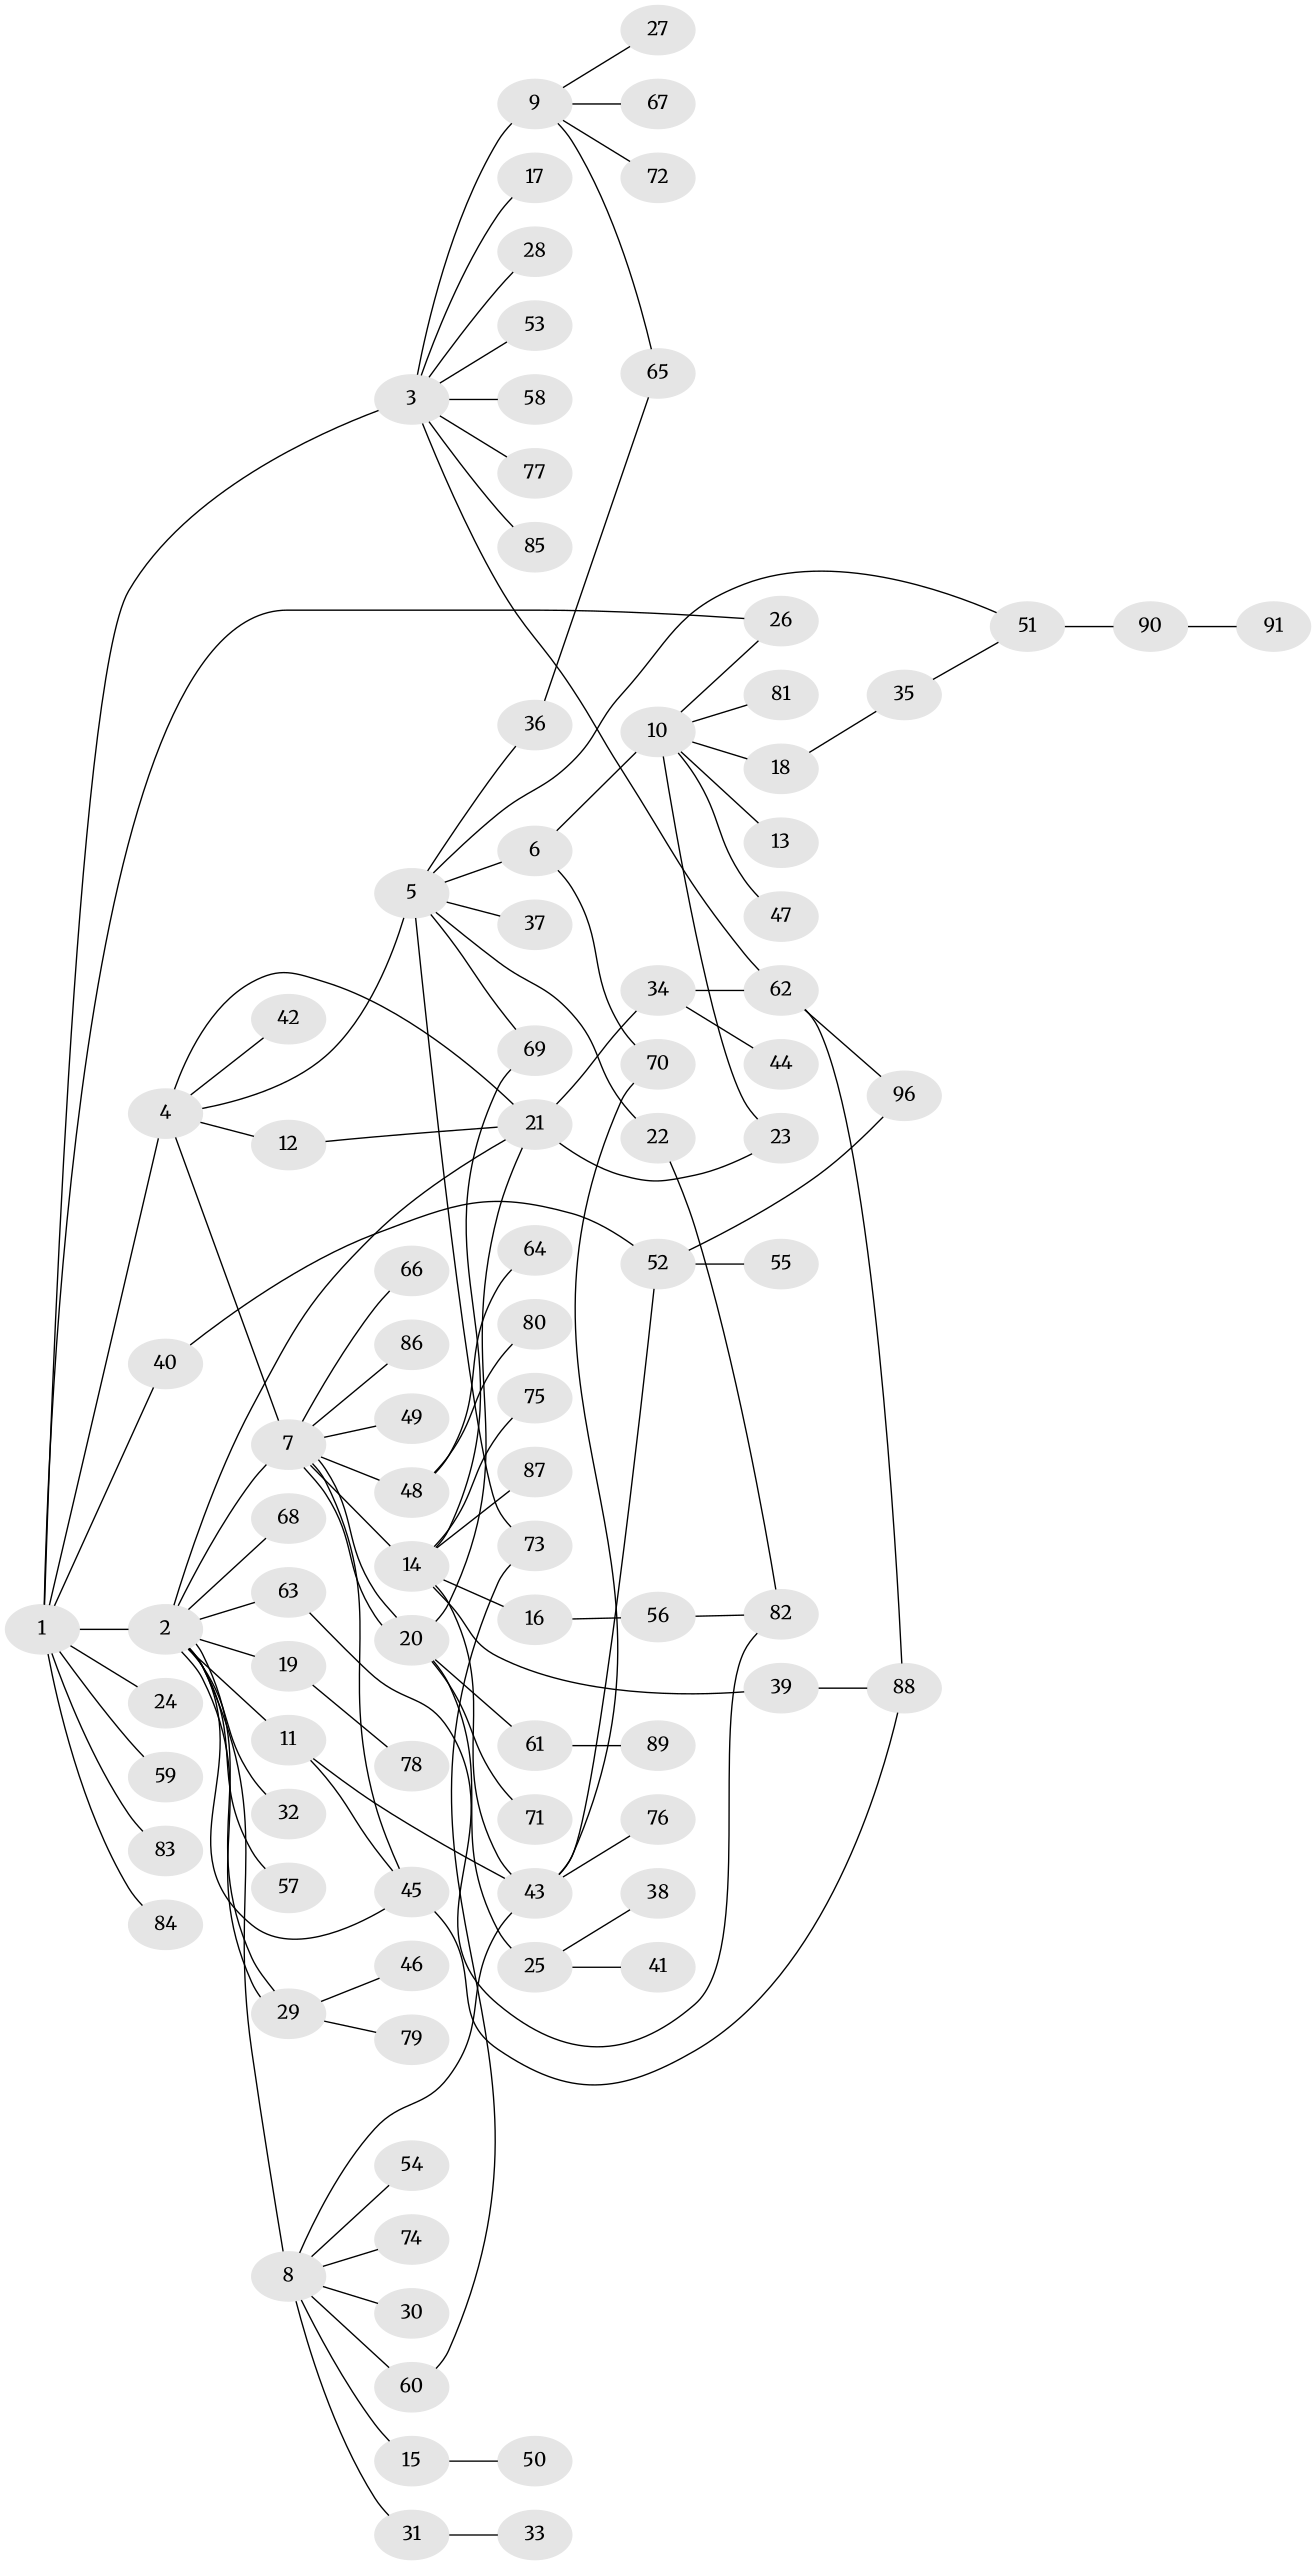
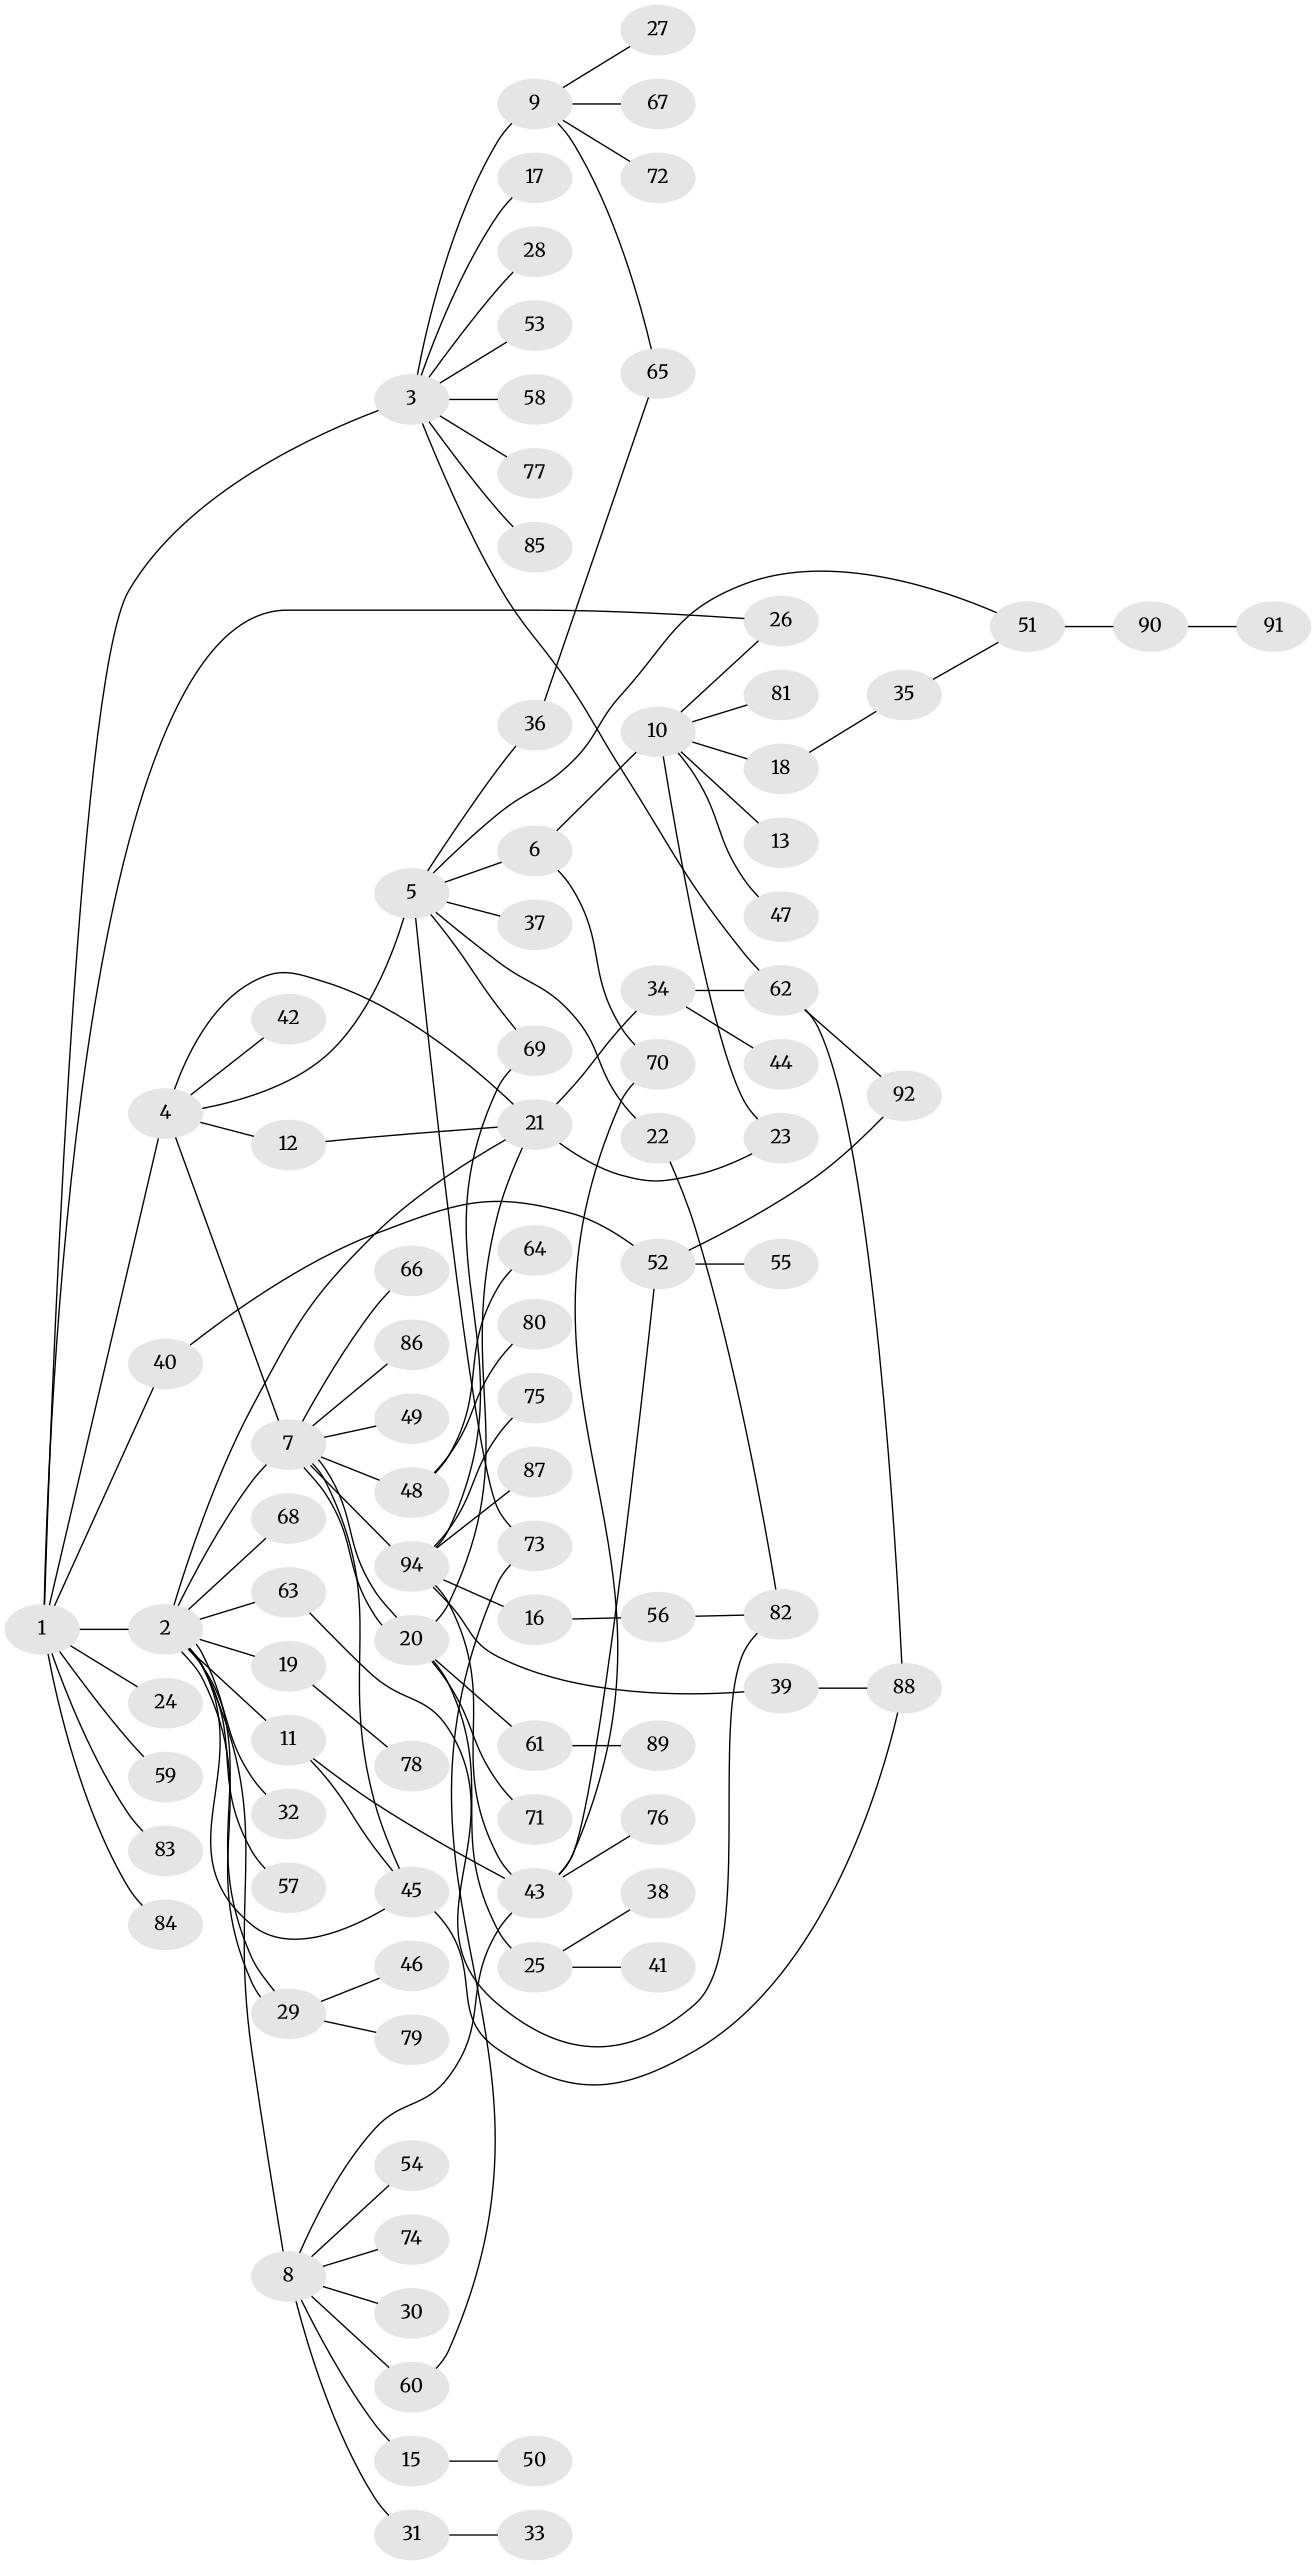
  graph {
    fontname=Merriweather
    rankdir=LR
    node [color=gray90 fontname=Merriweather style=filled]
    edge [fontname=Merriweather]
    1
    2
    3
    4
    24
    26
    40
    59
    83
    84
    7
    8
    11
    19
    21
    29
    32
    57
    63
    68
    45
    9
    17
    28
    53
    58
    62
    77
    85
    5
    12
    42
    52
-   14
+   14 [label=94]
    20
    48
    49
    66
    86
    60
    15
    30
    31
    43
    54
    74
    78
    23
    34
    46
    79
    73
    82
    27
    65
    67
    72
    88
-   92 [label=96]
+   92
    6
    22
    36
    37
    51
    69
    10
    70
    90
    13
    18
    47
    81
    16
    39
    75
    87
    25
    61
    71
    64
    80
    50
    33
    76
    35
    56
    38
    41
    89
    44
    55
    91
    1 -- 2
    1 -- 3
    1 -- 4
    1 -- 24
    1 -- 26
    1 -- 40
    1 -- 59
    1 -- 83
    1 -- 84
    2 -- 7
    2 -- 8
    2 -- 11
    2 -- 19
    2 -- 21
    2 -- 29
    2 -- 29
    2 -- 32
    2 -- 57
    2 -- 63
    2 -- 68
    2 -- 45
    3 -- 9
    3 -- 17
    3 -- 28
    3 -- 53
    3 -- 58
    3 -- 62
    3 -- 77
    3 -- 85
    4 -- 7
    4 -- 21
    4 -- 5
    4 -- 12
    4 -- 42
    40 -- 52
    7 -- 45
    7 -- 14
    7 -- 20
    7 -- 20
    7 -- 48
    7 -- 49
    7 -- 66
    7 -- 86
    8 -- 60
    8 -- 15
    8 -- 30
    8 -- 31
    8 -- 43
    8 -- 54
    8 -- 74
    11 -- 45
    11 -- 43
    19 -- 78
    21 -- 23
    21 -- 34
    29 -- 46
    29 -- 79
    63 -- 82
    45 -- 88
    9 -- 27
    9 -- 65
    9 -- 67
    9 -- 72
    62 -- 88
    62 -- 92
    5 -- 73
    5 -- 6
    5 -- 22
    5 -- 36
    5 -- 37
    5 -- 51
    5 -- 69
    12 -- 21
    52 -- 92
    52 -- 55
    14 -- 43
    14 -- 69
    14 -- 16
    14 -- 39
    14 -- 75
    14 -- 87
    20 -- 21
    20 -- 25
    20 -- 61
    20 -- 71
    48 -- 64
    48 -- 80
    60 -- 73
    15 -- 50
    31 -- 33
    43 -- 52
    43 -- 70
    43 -- 76
    34 -- 62
    34 -- 44
    6 -- 10
    6 -- 70
    22 -- 82
    36 -- 65
    51 -- 90
    10 -- 26
    10 -- 23
    10 -- 13
    10 -- 18
    10 -- 47
    10 -- 81
    90 -- 91
    18 -- 35
    16 -- 56
    39 -- 88
    25 -- 38
    25 -- 41
    61 -- 89
    35 -- 51
    56 -- 82
  }
